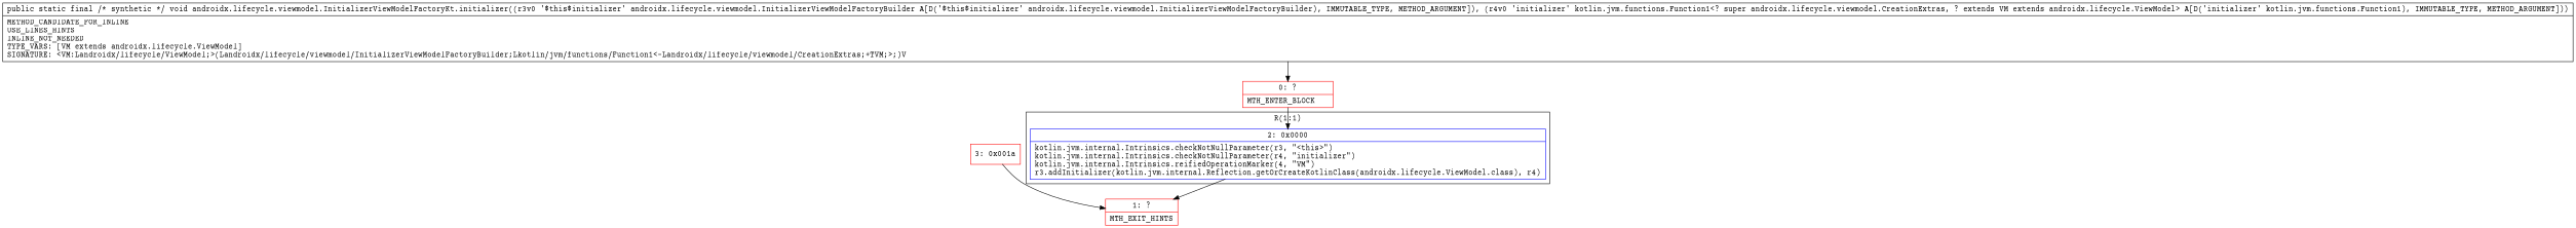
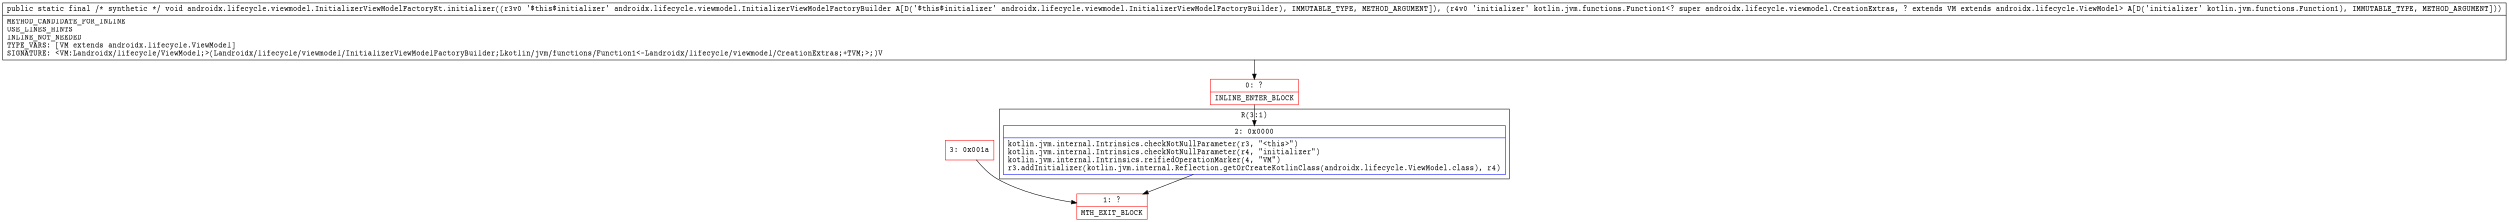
  digraph {
    fontname="Courier Prime"
    node [color=red fontname="Courier Prime" shape=record]
    edge [fontname="Courier Prime"]
    n1 [color=blue label="{2\:\ 0x0000|kotlin.jvm.internal.Intrinsics.checkNotNullParameter(r3, \"\<this\>\")\lkotlin.jvm.internal.Intrinsics.checkNotNullParameter(r4, \"initializer\")\lkotlin.jvm.internal.Intrinsics.reifiedOperationMarker(4, \"VM\")\lr3.addInitializer(kotlin.jvm.internal.Reflection.getOrCreateKotlinClass(androidx.lifecycle.ViewModel.class), r4)\l}"]
-   n2 [label="{1\:\ ?|MTH_EXIT_HINTS\l}"]
+   n2 [label="{1\:\ ?|MTH_EXIT_BLOCK\l}"]
    n3 [label="{3\:\ 0x001a}"]
-   n4 [label="{0\:\ ?|MTH_ENTER_BLOCK\l}"]
+   n4 [label="{0\:\ ?|INLINE_ENTER_BLOCK\l}"]
    n5 [label="{public static final \/* synthetic *\/ void androidx.lifecycle.viewmodel.InitializerViewModelFactoryKt.initializer((r3v0 '$this$initializer' androidx.lifecycle.viewmodel.InitializerViewModelFactoryBuilder A[D('$this$initializer' androidx.lifecycle.viewmodel.InitializerViewModelFactoryBuilder), IMMUTABLE_TYPE, METHOD_ARGUMENT]), (r4v0 'initializer' kotlin.jvm.functions.Function1\<? super androidx.lifecycle.viewmodel.CreationExtras, ? extends VM extends androidx.lifecycle.ViewModel\> A[D('initializer' kotlin.jvm.functions.Function1), IMMUTABLE_TYPE, METHOD_ARGUMENT]))  | METHOD_CANDIDATE_FOR_INLINE\lUSE_LINES_HINTS\lINLINE_NOT_NEEDED\lTYPE_VARS: [VM extends androidx.lifecycle.ViewModel]\lSIGNATURE: \<VM:Landroidx\/lifecycle\/ViewModel;\>(Landroidx\/lifecycle\/viewmodel\/InitializerViewModelFactoryBuilder;Lkotlin\/jvm\/functions\/Function1\<\-Landroidx\/lifecycle\/viewmodel\/CreationExtras;+TVM;\>;)V\l}" color=""]
    subgraph cluster_1 {
-     label="R(1:1)"
+     label="R(3:1)"
      n1
    }
    n1 -> n2
    n3 -> n2
    n4 -> n1
    n5 -> n4
  }
